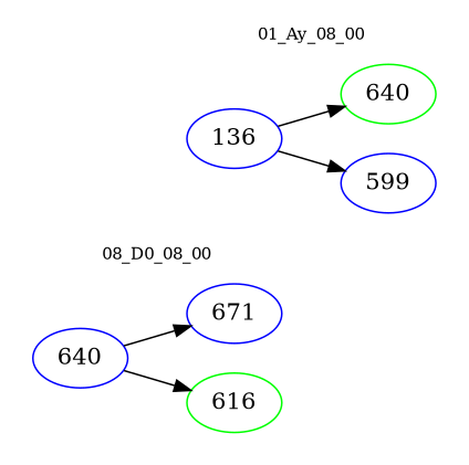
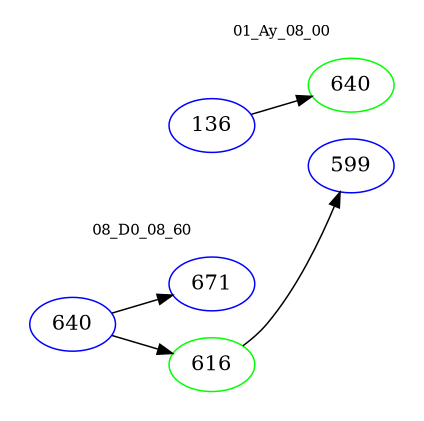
  digraph {
    rankdir=LR
    node [color=blue]
    edge [color=black]
    n1 [label=136]
    n2 [label=599]
    n3 [color=green label=640]
    n4 [label=640]
    n5 [color=green label=616]
    n6 [label=671]
    subgraph cluster_1 {
      color=white
      fontsize=10
      label="01_Ay_08_00"
      n1
      n2
      n3
    }
    subgraph cluster_2 {
      color=white
      fontsize=10
-     label="08_D0_08_00"
+     label="08_D0_08_60"
      n4
      n5
      n6
    }
-   n1 -> n2
+   n5 -> n2
    n1 -> n3
    n4 -> n5
    n4 -> n6
  }
